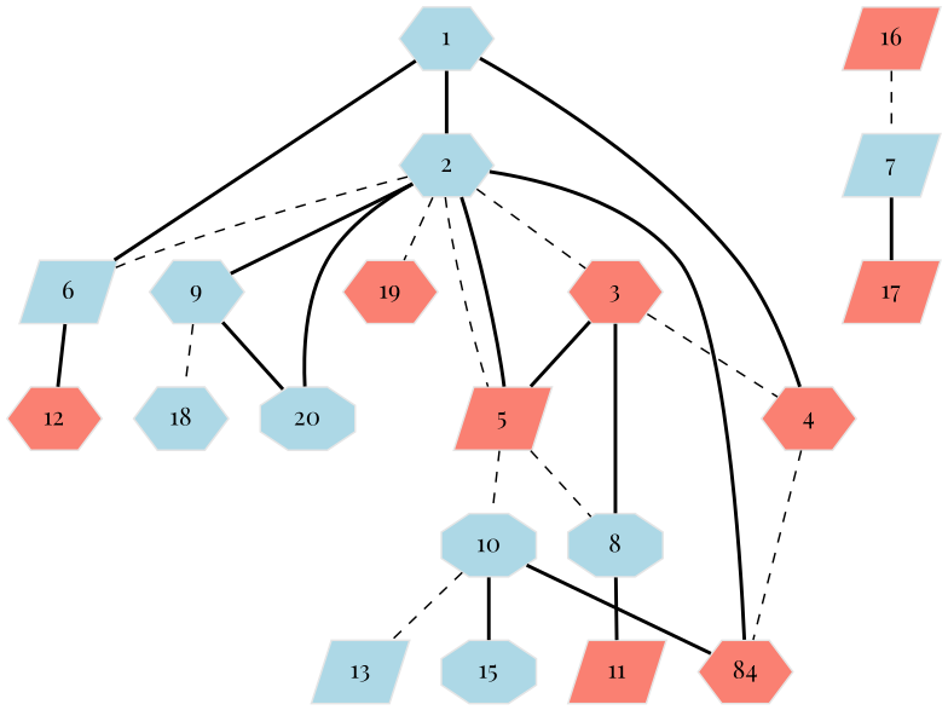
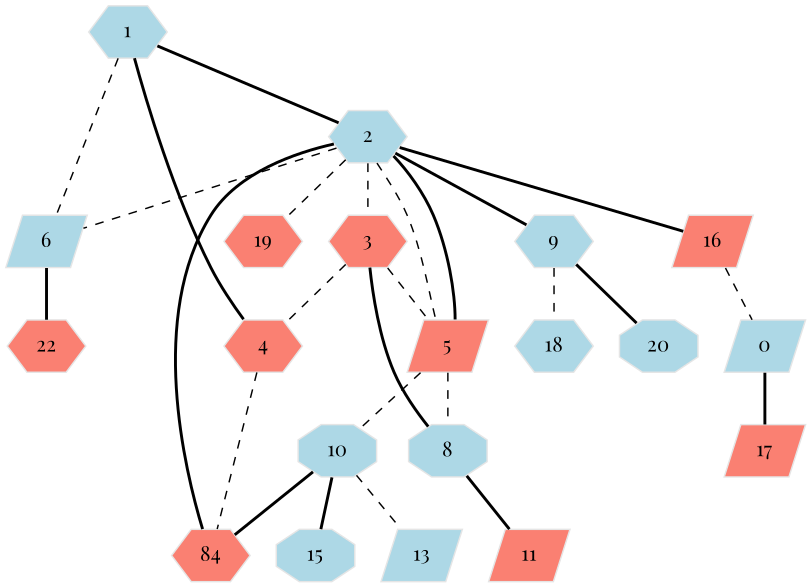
  graph {
    fontname="Playfair Display"
    node [color=gray90 fillcolor=lightblue fontname="Playfair Display" shape=hexagon style=filled]
    edge [fontname="Playfair Display" style=bold]
    1
    2
    4 [fillcolor=salmon]
    6 [shape=parallelogram]
    3 [fillcolor=salmon]
    5 [fillcolor=salmon shape=parallelogram]
    9
    n8 [fillcolor=salmon label=84]
    16 [fillcolor=salmon shape=parallelogram]
    19 [fillcolor=salmon]
-   12 [fillcolor=salmon]
+   12 [fillcolor=salmon label=22]
    8 [shape=octagon]
    10 [shape=octagon]
    18
    20 [shape=octagon]
-   7 [shape=parallelogram]
+   7 [shape=parallelogram label=0]
    11 [fillcolor=salmon shape=parallelogram]
    17 [fillcolor=salmon shape=parallelogram]
    13 [shape=parallelogram]
    15 [shape=octagon]
    1 -- 2
    1 -- 4
-   1 -- 6
+   1 -- 6 [style=dashed]
    2 -- 6 [style=dashed]
    2 -- 3 [style=dashed]
    2 -- 5 [style=dashed]
    2 -- 5
    2 -- 9
    2 -- n8
-   2 -- 20
+   2 -- 16
    2 -- 19 [style=dashed]
    4 -- n8 [style=dashed]
    6 -- 12
    3 -- 4 [style=dashed]
-   3 -- 5
+   3 -- 5 [style=dashed]
    3 -- 8
    5 -- 8 [style=dashed]
    5 -- 10 [style=dashed]
    9 -- 18 [style=dashed]
    9 -- 20
    16 -- 7 [style=dashed]
    8 -- 11
    10 -- n8
    10 -- 13 [style=dashed]
    10 -- 15
    7 -- 17
  }
